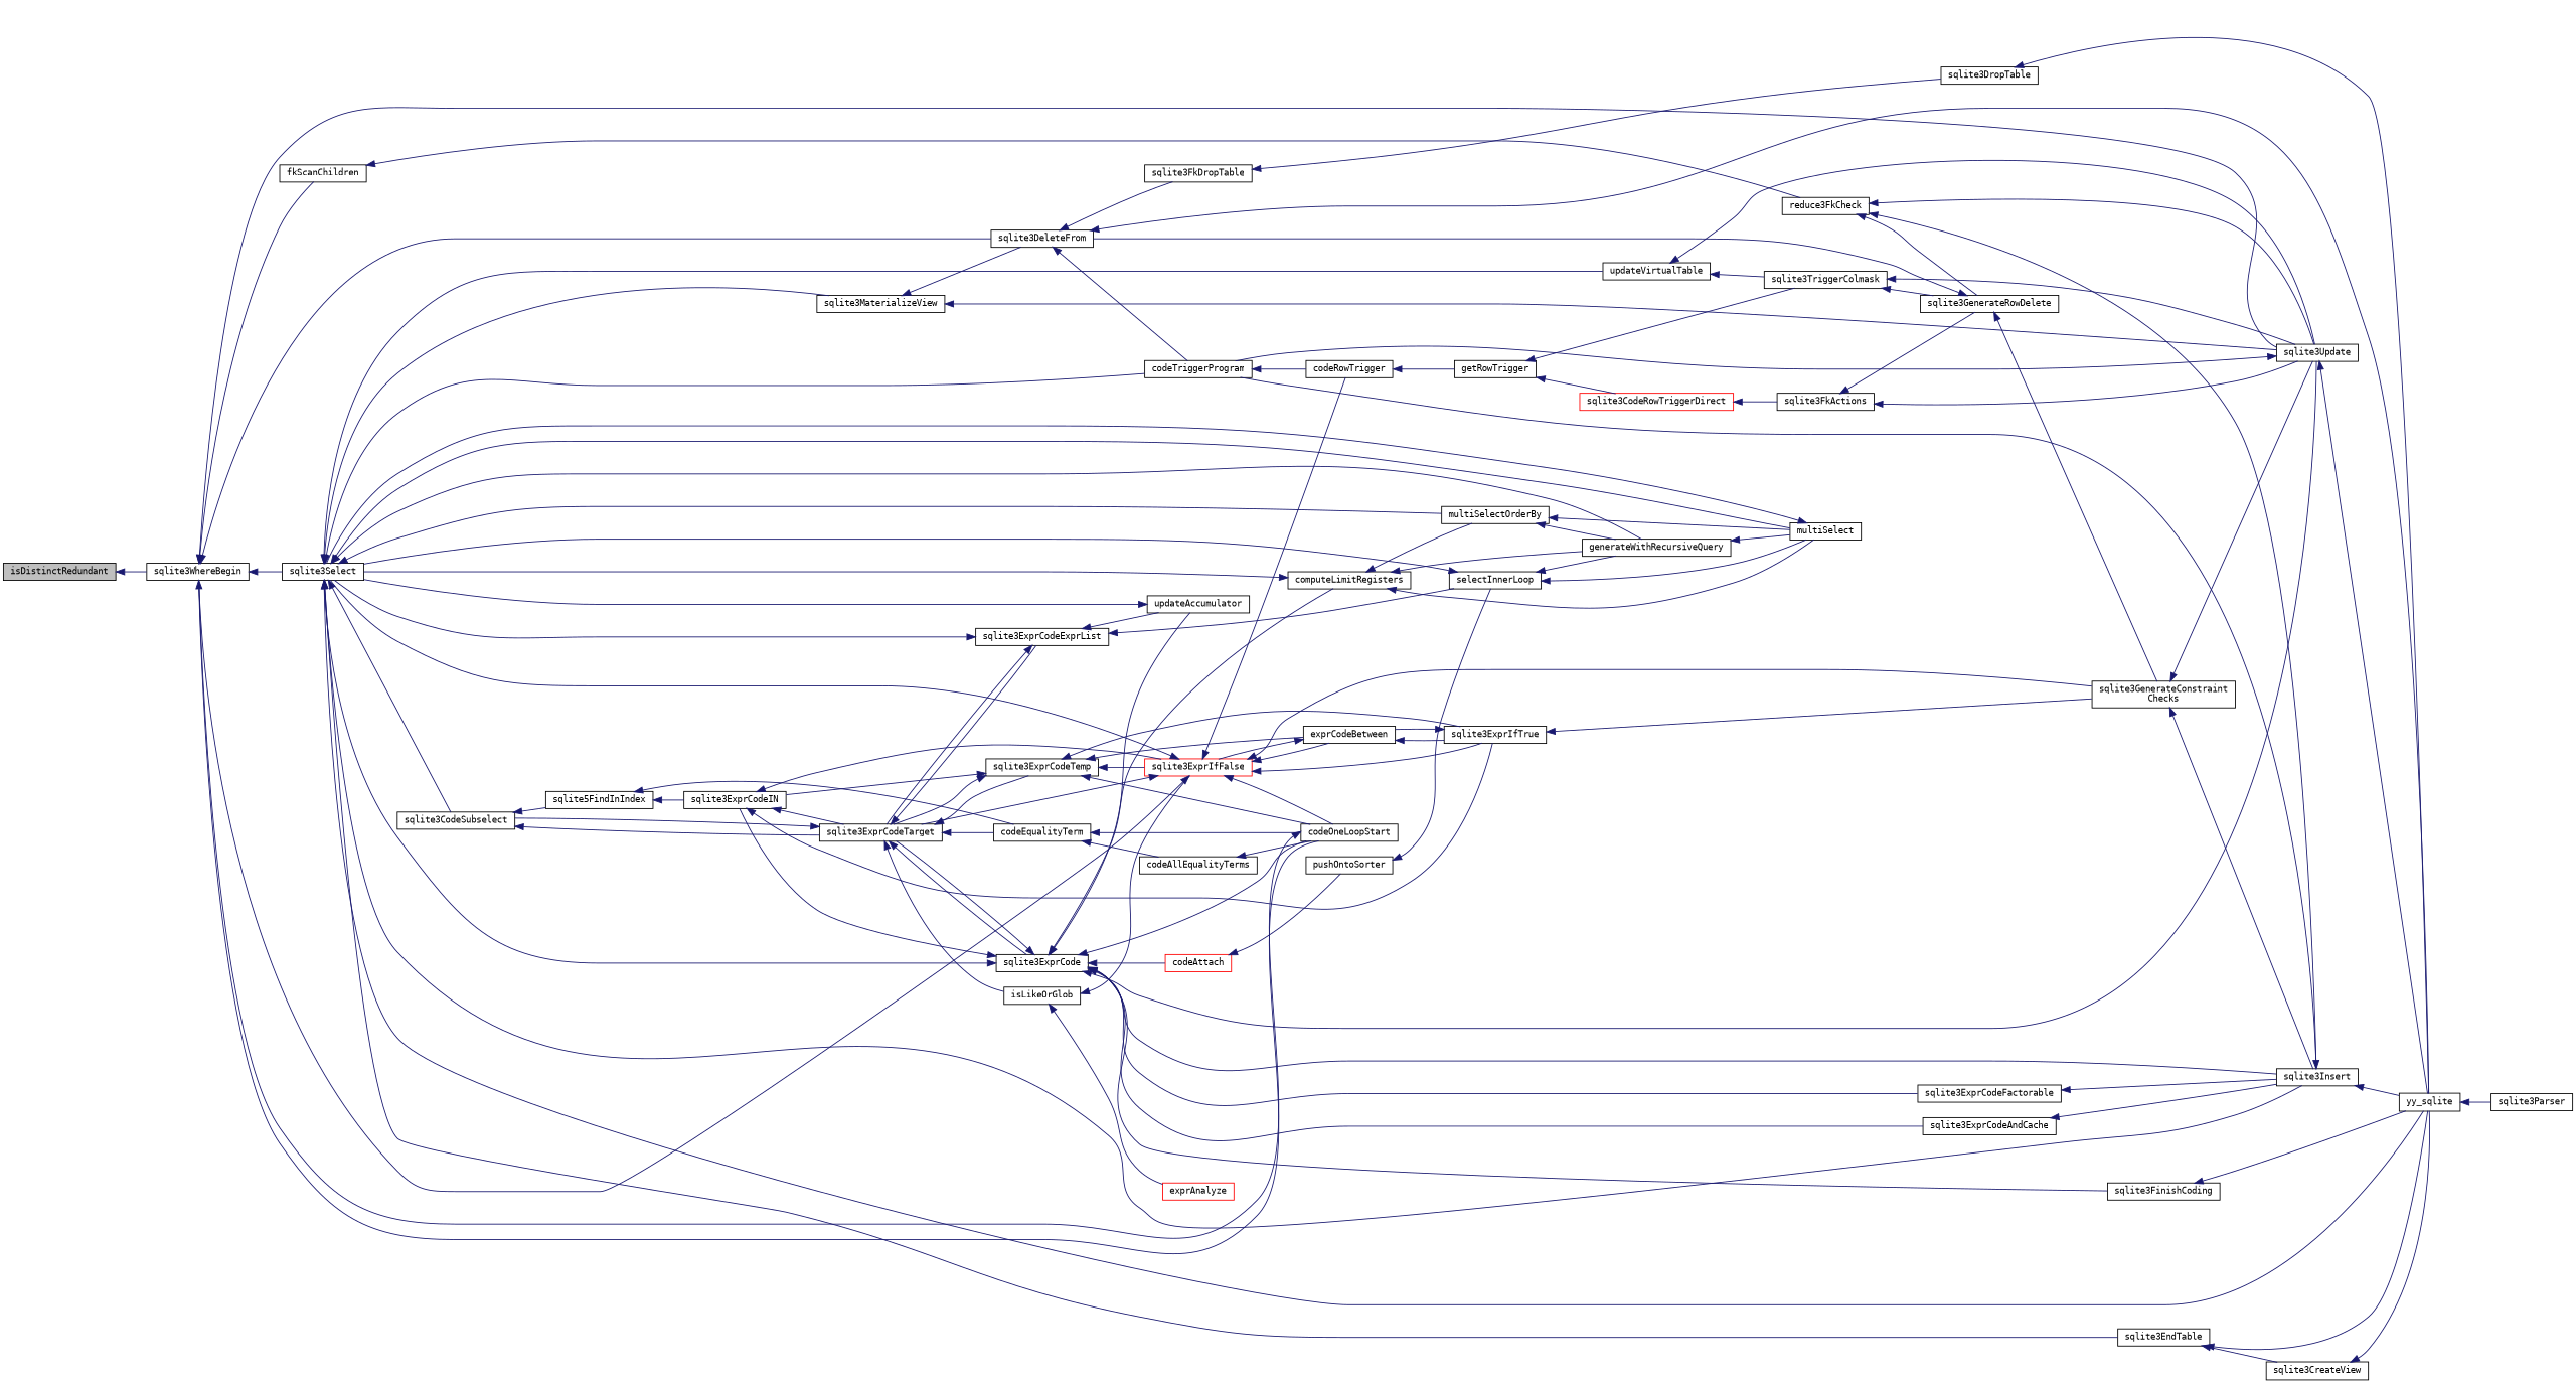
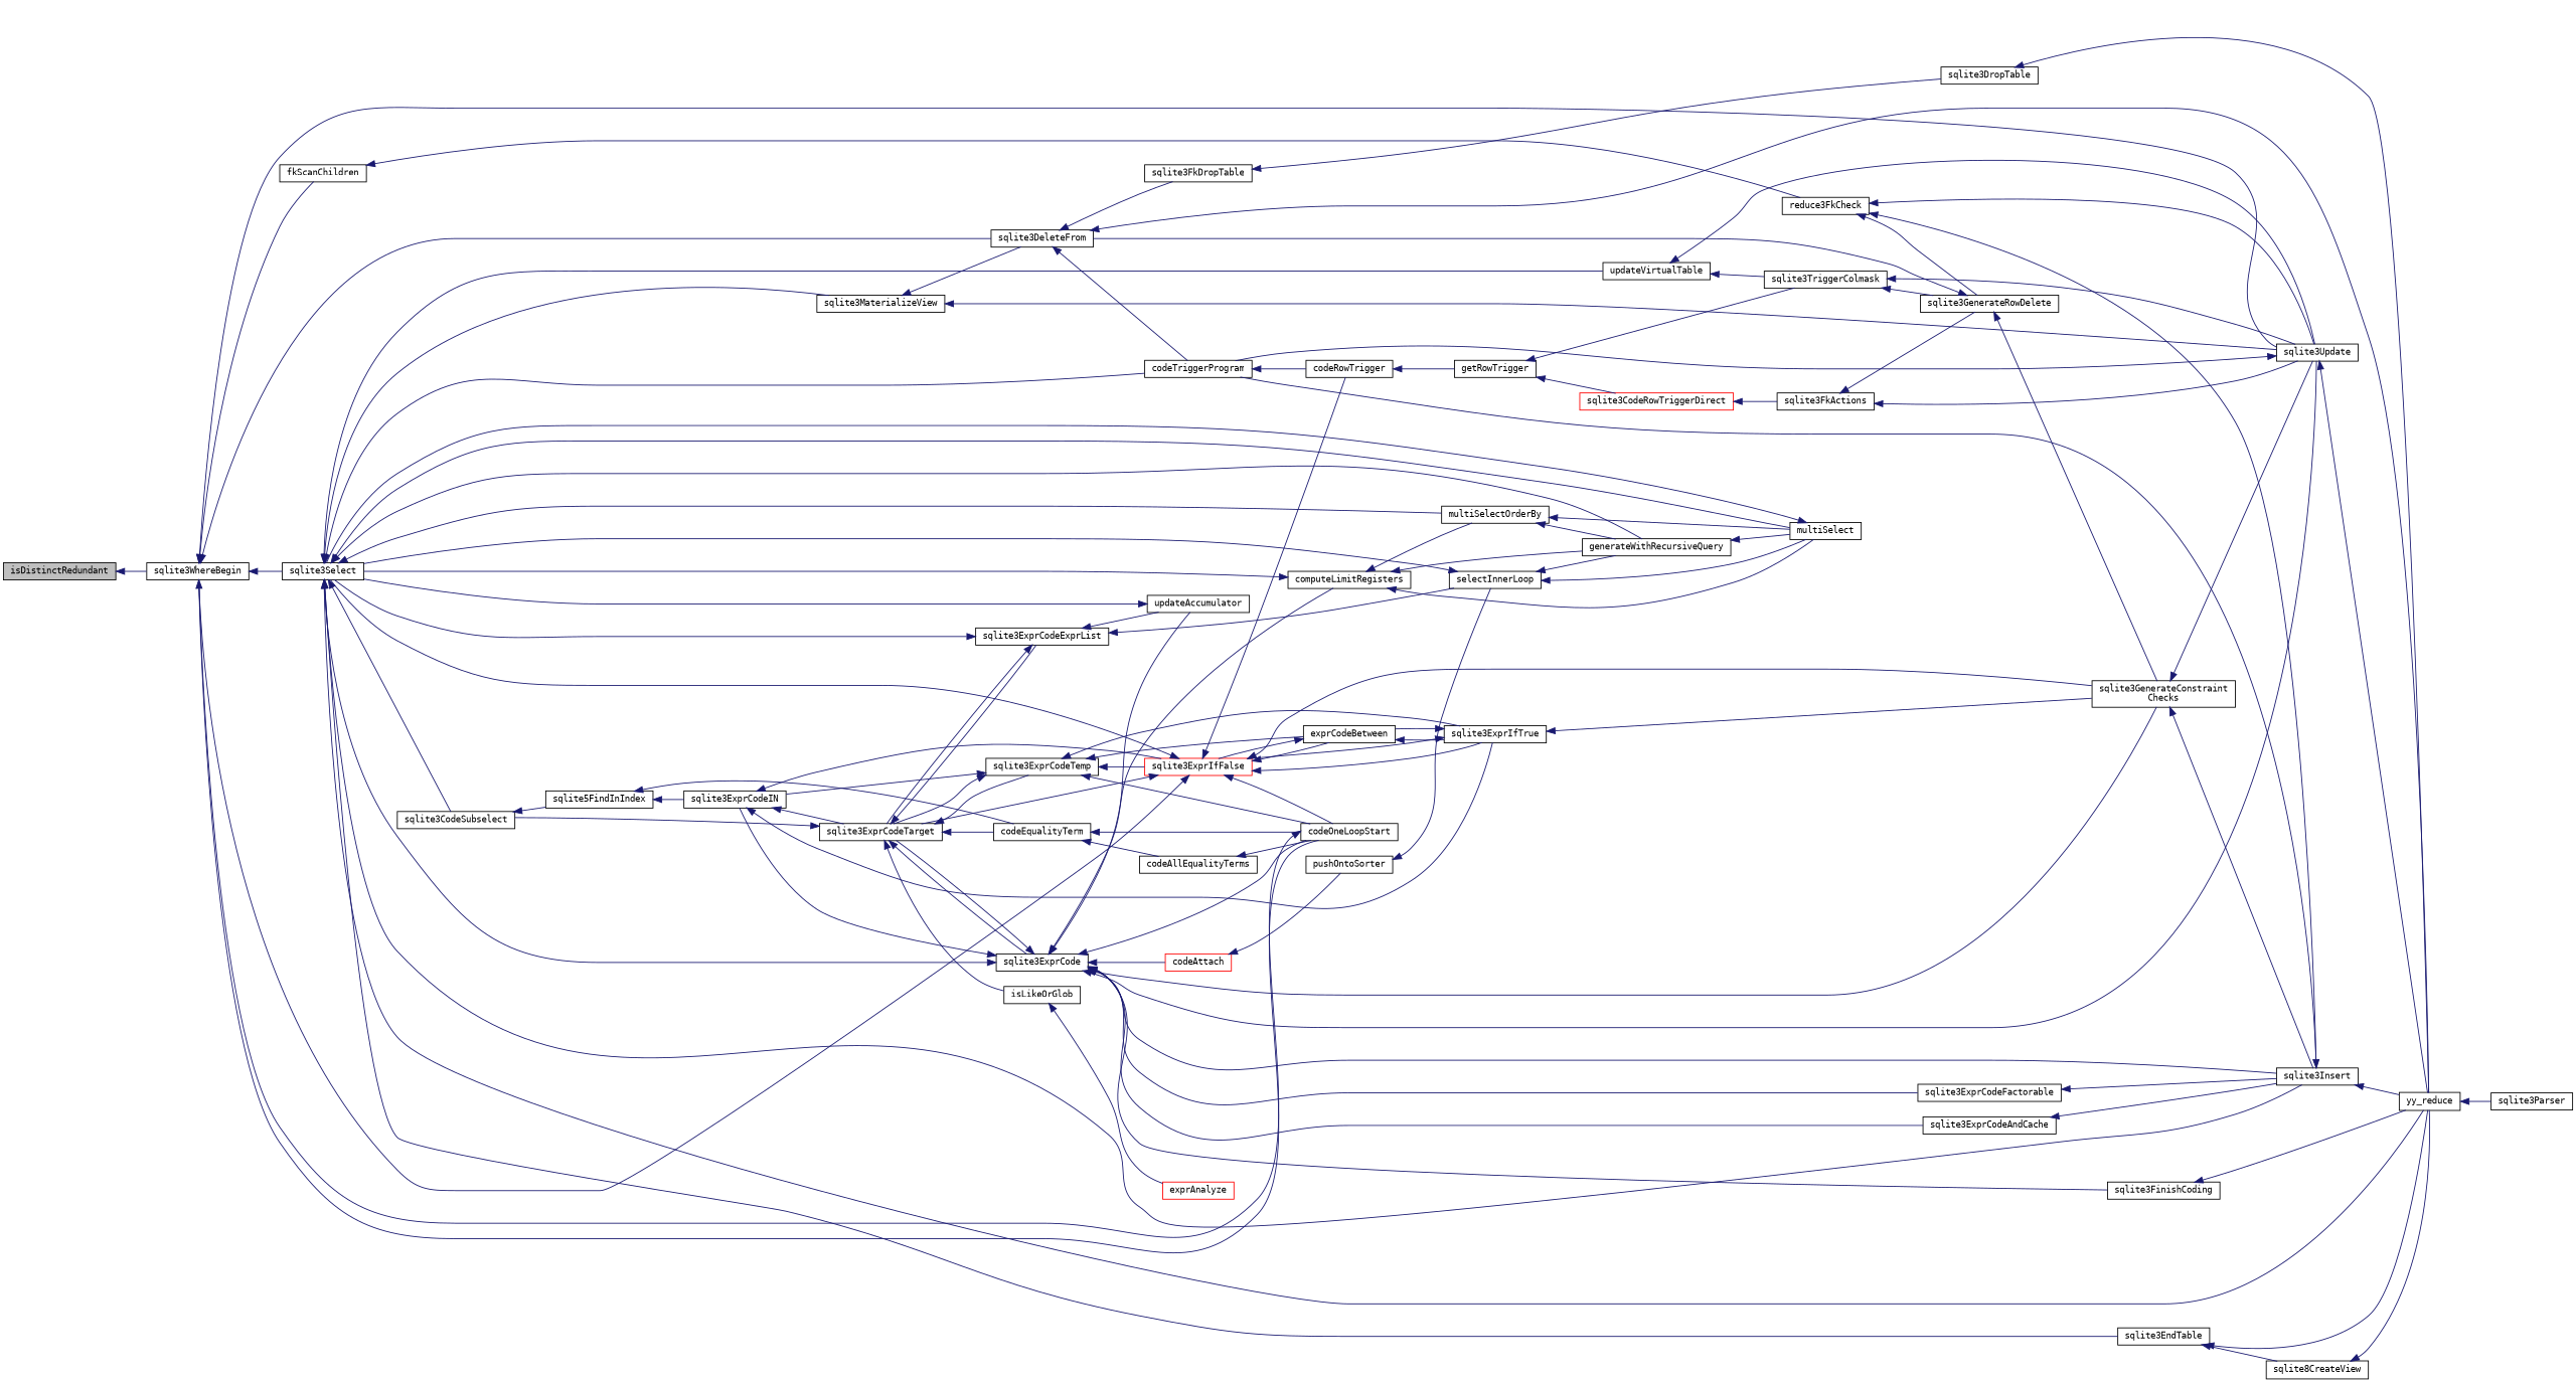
  digraph {
    fontname="DejaVu Sans Mono"
    rankdir=LR
    node [color=black fillcolor=white fontname="DejaVu Sans Mono" fontsize=10 shape=record style=filled]
    edge [color=midnightblue dir=back fontname="DejaVu Sans Mono" fontsize=10 labelfontname=FreeSans labelfontsize=10 style=solid]
    n1 [fillcolor=grey75 fontcolor=black height=0.2 label=isDistinctRedundant width=0.4]
    n2 [height=0.2 label=sqlite3WhereBegin width=0.4]
    n3 [height=0.2 label=sqlite3DeleteFrom width=0.4]
    n4 [height=0.2 label=sqlite3Update width=0.4]
    n5 [height=0.2 label=fkScanChildren width=0.4]
    n6 [height=0.2 label=sqlite3Select width=0.4]
    n7 [height=0.2 label=codeOneLoopStart width=0.4]
    n8 [height=0.2 label=sqlite3FkDropTable width=0.4]
-   n9 [height=0.2 label=yy_sqlite width=0.4]
+   n9 [height=0.2 label=yy_reduce width=0.4]
    n10 [height=0.2 label=codeTriggerProgram width=0.4]
    n11 [height=0.2 label=reduce3FkCheck width=0.4]
    n12 [height=0.2 label=sqlite3Insert width=0.4]
    n13 [height=0.2 label=sqlite3CodeSubselect width=0.4]
    n14 [height=0.2 label=generateWithRecursiveQuery width=0.4]
    n15 [height=0.2 label=multiSelect width=0.4]
    n16 [height=0.2 label=multiSelectOrderBy width=0.4]
    n17 [height=0.2 label=sqlite3EndTable width=0.4]
    n18 [height=0.2 label=sqlite3MaterializeView width=0.4]
    n19 [height=0.2 label=updateVirtualTable width=0.4]
    n20 [height=0.2 label=sqlite3DropTable width=0.4]
    n21 [height=0.2 label=sqlite3Parser width=0.4]
    n22 [height=0.2 label=codeRowTrigger width=0.4]
    n23 [height=0.2 label=getRowTrigger width=0.4]
    n24 [color=red height=0.2 label=sqlite3CodeRowTriggerDirect width=0.4]
    n25 [height=0.2 label=sqlite3TriggerColmask width=0.4]
    n26 [height=0.2 label=sqlite3FkActions width=0.4]
    n27 [height=0.2 label=sqlite3GenerateRowDelete width=0.4]
    n28 [height=0.2 label="sqlite3GenerateConstraint\lChecks" width=0.4]
    n29 [height=0.2 label=sqlite5FindInIndex width=0.4]
    n30 [height=0.2 label=sqlite3ExprCodeTarget width=0.4]
-   n31 [height=0.2 label=sqlite3CreateView width=0.4]
+   n31 [height=0.2 label=sqlite8CreateView width=0.4]
    n32 [height=0.2 label=sqlite3ExprCodeIN width=0.4]
    n33 [height=0.2 label=codeEqualityTerm width=0.4]
    n34 [height=0.2 label=sqlite3ExprCodeTemp width=0.4]
    n35 [height=0.2 label=sqlite3ExprCode width=0.4]
    n36 [height=0.2 label=sqlite3ExprCodeExprList width=0.4]
    n37 [height=0.2 label=isLikeOrGlob width=0.4]
    n38 [height=0.2 label=sqlite3ExprIfTrue width=0.4]
    n39 [color=red height=0.2 label=sqlite3ExprIfFalse width=0.4]
    n40 [height=0.2 label=codeAllEqualityTerms width=0.4]
    n41 [height=0.2 label=exprCodeBetween width=0.4]
    n42 [height=0.2 label=sqlite3ExprCodeFactorable width=0.4]
    n43 [height=0.2 label=sqlite3ExprCodeAndCache width=0.4]
    n44 [color=red height=0.2 label=codeAttach width=0.4]
    n45 [height=0.2 label=sqlite3FinishCoding width=0.4]
    n46 [height=0.2 label=computeLimitRegisters width=0.4]
    n47 [height=0.2 label=updateAccumulator width=0.4]
    n48 [height=0.2 label=selectInnerLoop width=0.4]
    n49 [color=red height=0.2 label=exprAnalyze width=0.4]
    n50 [height=0.2 label=pushOntoSorter width=0.4]
    n1 -> n2
    n2 -> n3
    n2 -> n4
    n2 -> n5
    n2 -> n6
    n2 -> n7
    n3 -> n8
    n3 -> n9
    n3 -> n10
    n4 -> n9
    n4 -> n10
    n5 -> n11
    n6 -> n9
    n6 -> n10
    n6 -> n12
    n6 -> n13
    n6 -> n14
    n6 -> n15
    n6 -> n16
    n6 -> n17
    n6 -> n18
    n6 -> n19
    n7 -> n2
    n8 -> n20
    n9 -> n21
    n10 -> n22
    n11 -> n4
    n11 -> n12
    n11 -> n27
    n12 -> n9
    n12 -> n10
    n13 -> n29
-   n13 -> n30
    n14 -> n15
    n15 -> n6
    n16 -> n14
    n16 -> n15
    n17 -> n9
    n17 -> n31
    n18 -> n3
    n18 -> n4
    n19 -> n4
    n19 -> n25
    n20 -> n9
    n22 -> n23
    n23 -> n24
    n23 -> n25
    n24 -> n26
    n25 -> n4
    n25 -> n27
    n26 -> n4
    n26 -> n27
    n27 -> n3
    n27 -> n28
    n28 -> n4
    n28 -> n12
    n29 -> n32
    n29 -> n33
    n30 -> n13
    n30 -> n33
    n30 -> n34
    n30 -> n35
    n30 -> n36
    n30 -> n37
    n31 -> n9
    n32 -> n30
    n32 -> n38
    n32 -> n39
    n33 -> n7
    n33 -> n40
    n34 -> n7
    n34 -> n30
    n34 -> n32
    n34 -> n38
    n34 -> n39
    n34 -> n41
    n35 -> n4
    n35 -> n6
    n35 -> n7
    n35 -> n12
+   n35 -> n28
    n35 -> n30
    n35 -> n32
    n35 -> n42
    n35 -> n43
    n35 -> n44
    n35 -> n45
    n35 -> n46
    n35 -> n47
    n36 -> n6
    n36 -> n30
    n36 -> n47
    n36 -> n48
    n37 -> n49
    n38 -> n28
-   n37 -> n39
+   n38 -> n39
    n38 -> n41
    n39 -> n2
    n39 -> n6
    n39 -> n7
    n39 -> n22
    n39 -> n28
    n39 -> n30
    n39 -> n38
    n39 -> n41
    n40 -> n7
    n41 -> n38
    n41 -> n39
    n42 -> n12
    n43 -> n12
    n44 -> n50
    n45 -> n9
    n46 -> n6
    n46 -> n14
    n46 -> n15
    n46 -> n16
    n47 -> n6
    n48 -> n6
    n48 -> n14
    n48 -> n15
    n50 -> n48
  }
